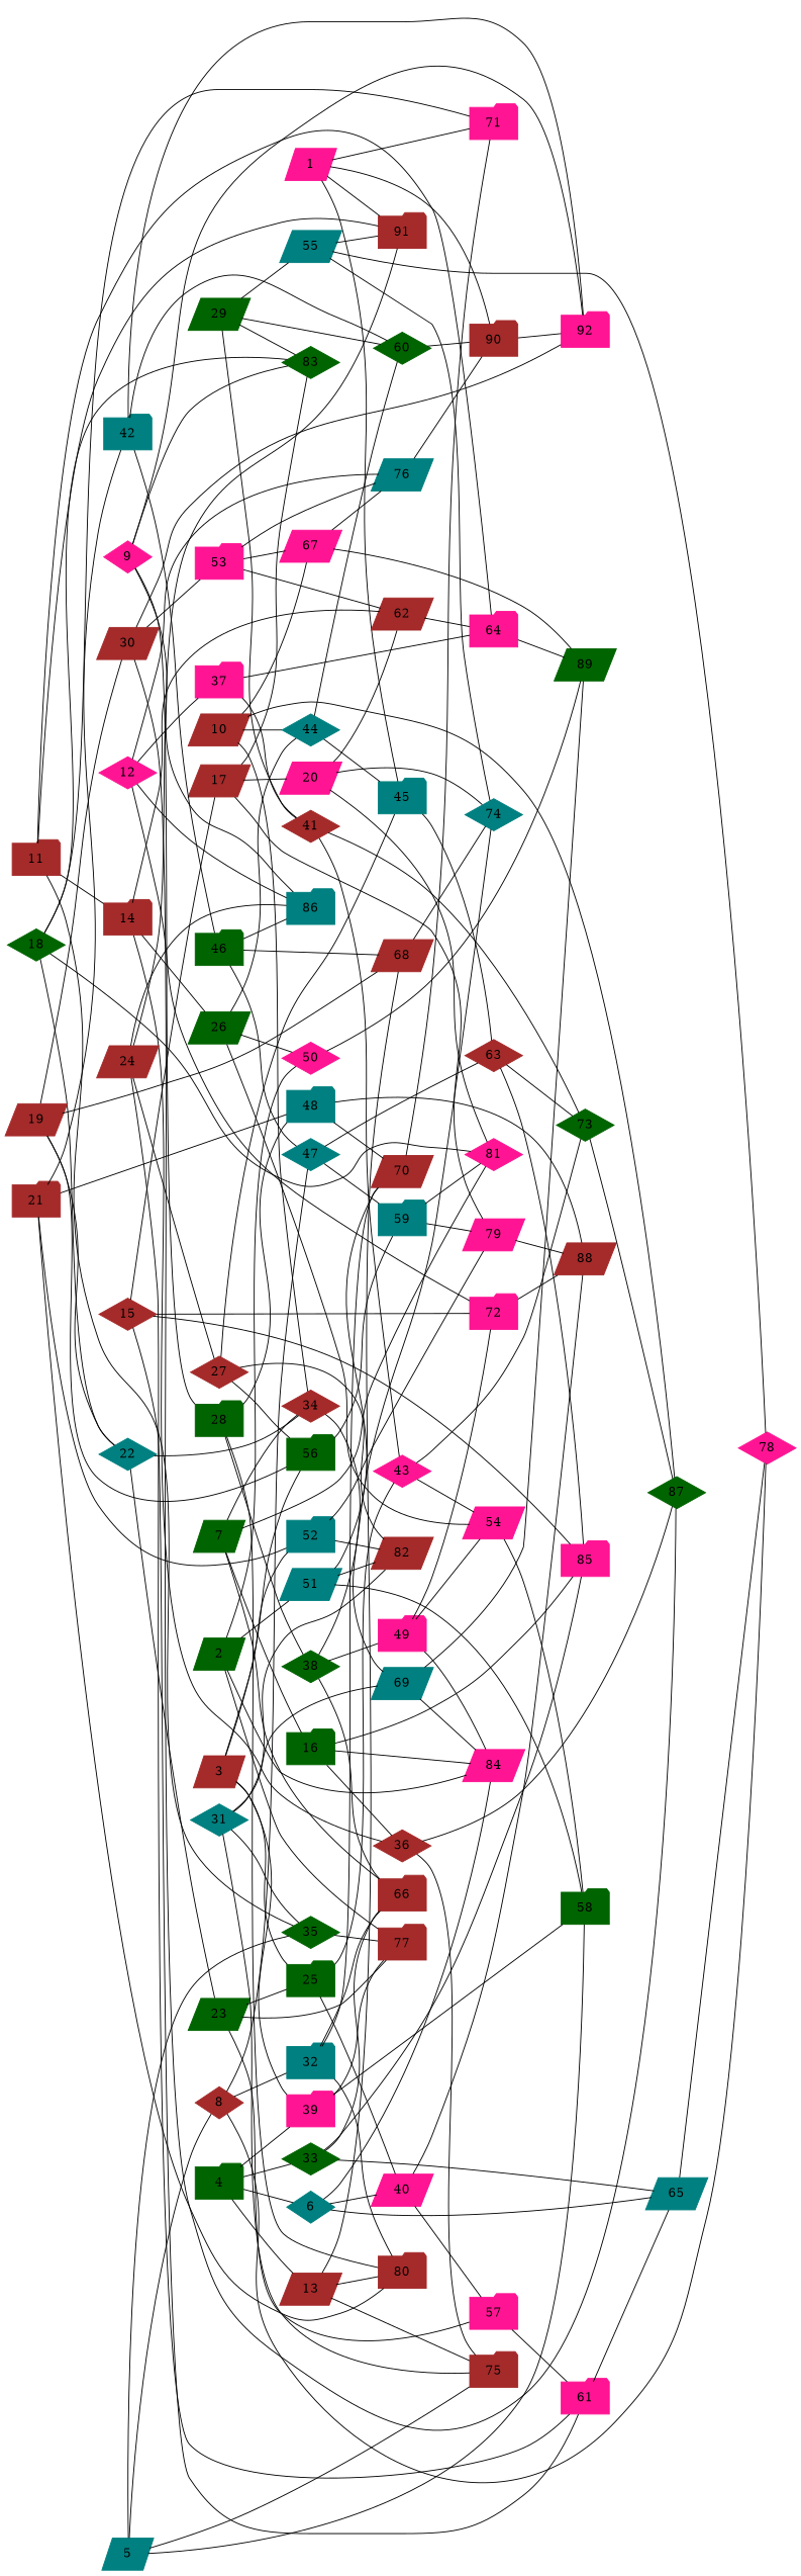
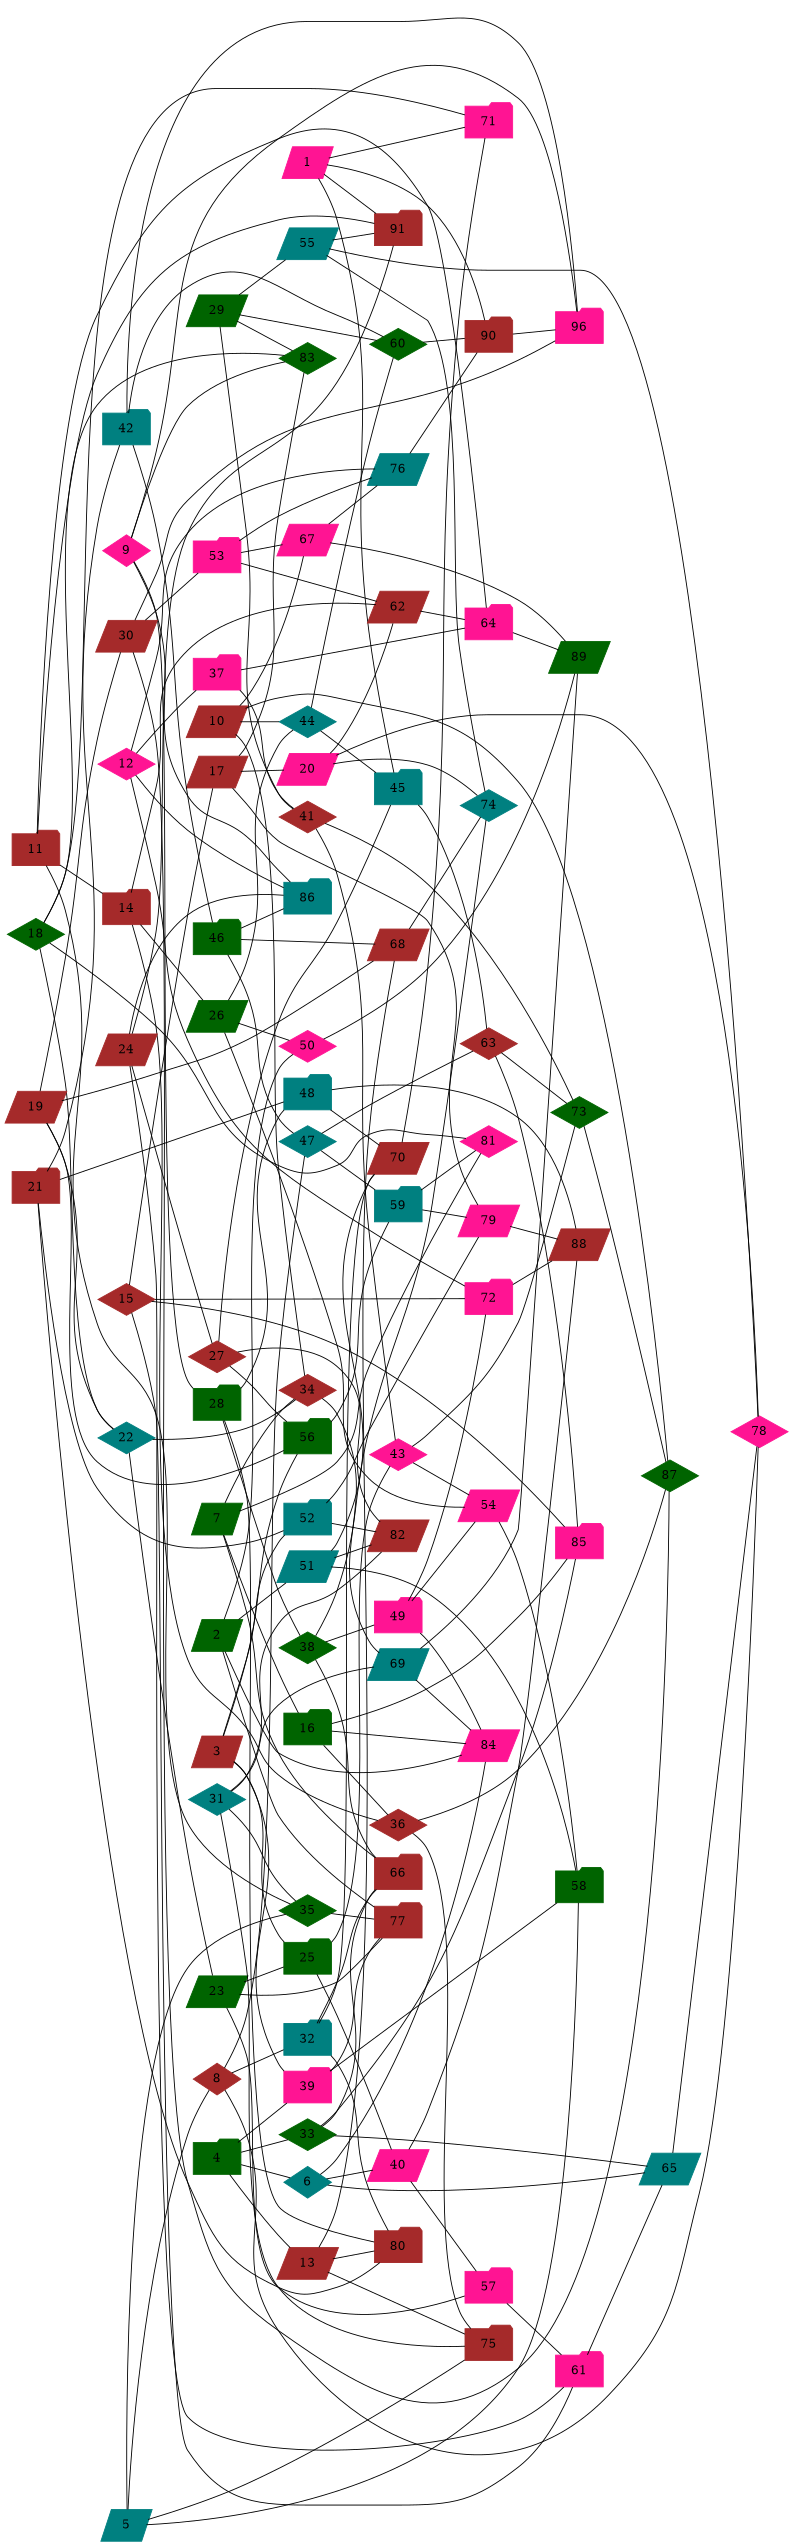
  graph {
    rankdir=LR
    node [color=brown shape=folder style=filled]
    1 [color=deeppink shape=parallelogram]
    45 [color=teal]
    71 [color=deeppink]
    90
    91
    63 [shape=diamond]
-   92 [color=deeppink]
+   92 [color=deeppink label=96]
    2 [color=darkgreen shape=parallelogram]
    50 [color=deeppink shape=diamond]
    51 [color=teal shape=parallelogram]
    77
    84 [color=deeppink shape=parallelogram]
    89 [color=darkgreen shape=parallelogram]
    58 [color=darkgreen]
    82 [shape=parallelogram]
    70 [shape=parallelogram]
    3 [shape=parallelogram]
    25 [color=darkgreen]
    39 [color=deeppink]
    52 [color=teal]
    56 [color=darkgreen]
    40 [color=deeppink shape=parallelogram]
    43 [color=deeppink shape=diamond]
    79 [color=deeppink shape=parallelogram]
    59 [color=teal]
    4 [color=darkgreen]
    6 [color=teal shape=diamond]
    13 [shape=parallelogram]
    33 [color=darkgreen shape=diamond]
    65 [color=teal shape=parallelogram]
    75
    68 [shape=parallelogram]
    80
    66
    85 [color=deeppink]
    5 [color=teal shape=parallelogram]
    8 [shape=diamond]
    35 [color=darkgreen shape=diamond]
    32 [color=teal]
    47 [color=teal shape=diamond]
    78 [color=deeppink shape=diamond]
    57 [color=deeppink]
    88 [shape=parallelogram]
    7 [color=darkgreen shape=parallelogram]
    16 [color=darkgreen]
    34 [shape=diamond]
    81 [color=deeppink shape=diamond]
    36 [shape=diamond]
    69 [color=teal shape=parallelogram]
    9 [color=deeppink shape=diamond]
    28 [color=darkgreen]
    83 [color=darkgreen shape=diamond]
    86 [color=teal]
    48 [color=teal]
    38 [color=darkgreen shape=diamond]
    10 [shape=parallelogram]
    44 [color=teal shape=diamond]
    67 [color=deeppink shape=parallelogram]
    87 [color=darkgreen shape=diamond]
    60 [color=darkgreen shape=diamond]
    76 [color=teal shape=parallelogram]
    11
    14
    64 [color=deeppink]
    26 [color=darkgreen shape=parallelogram]
    62 [shape=parallelogram]
    12 [color=deeppink shape=diamond]
    37 [color=deeppink]
    72 [color=deeppink]
    41 [shape=diamond]
    74 [color=teal shape=diamond]
    54 [color=deeppink shape=parallelogram]
    15 [shape=diamond]
    17 [shape=parallelogram]
    61 [color=deeppink]
    20 [color=deeppink shape=parallelogram]
    18 [color=darkgreen shape=diamond]
    22 [color=teal shape=diamond]
    23 [color=darkgreen shape=parallelogram]
    19 [shape=parallelogram]
    30 [shape=parallelogram]
    53 [color=deeppink]
    21
    42 [color=teal]
    46 [color=darkgreen]
    24 [shape=parallelogram]
    27 [shape=diamond]
    73 [color=darkgreen shape=diamond]
    49 [color=deeppink]
    29 [color=darkgreen shape=parallelogram]
    55 [color=teal shape=parallelogram]
    31 [color=teal shape=diamond]
    1 -- 45
    1 -- 71
    1 -- 90
    1 -- 91
    45 -- 63
    90 -- 92
    63 -- 85
    63 -- 73
    2 -- 50
    2 -- 51
    2 -- 77
    2 -- 84
    50 -- 89
    51 -- 58
    51 -- 82
    51 -- 70
    70 -- 71
    3 -- 25
    3 -- 39
    3 -- 52
    3 -- 56
    25 -- 40
    25 -- 43
    39 -- 77
    39 -- 58
    52 -- 82
    52 -- 79
    56 -- 59
    40 -- 57
    40 -- 88
    43 -- 54
    43 -- 73
    79 -- 88
    59 -- 79
    59 -- 81
    4 -- 39
    4 -- 6
    4 -- 13
    4 -- 33
    6 -- 84
    6 -- 40
    6 -- 65
    13 -- 75
    13 -- 68
    13 -- 80
    33 -- 65
    33 -- 66
    33 -- 85
    65 -- 78
    68 -- 74
    5 -- 58
    5 -- 75
    5 -- 8
    5 -- 35
    8 -- 32
    8 -- 47
    8 -- 78
    35 -- 77
    32 -- 70
    32 -- 80
    32 -- 66
    47 -- 63
    47 -- 59
    57 -- 61
    7 -- 66
    7 -- 16
    7 -- 34
    7 -- 81
    16 -- 84
    16 -- 85
    16 -- 36
    34 -- 69
    36 -- 75
    36 -- 87
    69 -- 84
    69 -- 89
    9 -- 92
    9 -- 28
    9 -- 83
    9 -- 86
    28 -- 80
    28 -- 48
    28 -- 38
    48 -- 70
    48 -- 88
    38 -- 66
    38 -- 74
    38 -- 49
    10 -- 34
    10 -- 44
    10 -- 67
    10 -- 87
    44 -- 45
    44 -- 60
    67 -- 89
    67 -- 76
    60 -- 90
    76 -- 90
    11 -- 91
    11 -- 35
    11 -- 14
    11 -- 64
    14 -- 36
    14 -- 26
    14 -- 62
    64 -- 89
    26 -- 50
    26 -- 44
    26 -- 54
    62 -- 64
    12 -- 86
    12 -- 76
    12 -- 37
    12 -- 72
    37 -- 64
    37 -- 41
    72 -- 88
    41 -- 43
    41 -- 73
    54 -- 58
    15 -- 85
    15 -- 72
    15 -- 17
    15 -- 61
    17 -- 79
    17 -- 83
    17 -- 20
    61 -- 65
-   20 -- 81
+   20 -- 78
    20 -- 62
    20 -- 74
    18 -- 71
    18 -- 81
    18 -- 83
    18 -- 22
    22 -- 34
    22 -- 23
    23 -- 77
    23 -- 25
    23 -- 57
    19 -- 56
    19 -- 68
    19 -- 22
    19 -- 30
    30 -- 92
    30 -- 87
    30 -- 53
    53 -- 67
    53 -- 76
    53 -- 62
    21 -- 52
    21 -- 80
    21 -- 48
    21 -- 42
    42 -- 92
    42 -- 60
    42 -- 46
    46 -- 68
    46 -- 47
    46 -- 86
    24 -- 91
    24 -- 86
    24 -- 61
    24 -- 27
    27 -- 45
    27 -- 82
    27 -- 56
    73 -- 87
    49 -- 84
    49 -- 72
    49 -- 54
    29 -- 83
    29 -- 60
    29 -- 41
    29 -- 55
    55 -- 91
    55 -- 78
    55 -- 74
    31 -- 82
    31 -- 75
    31 -- 35
    31 -- 69
  }
